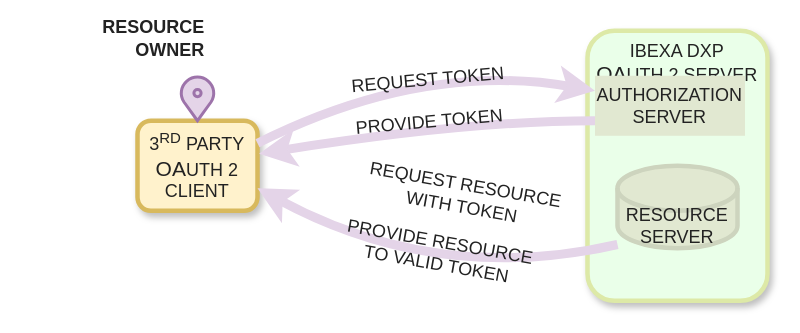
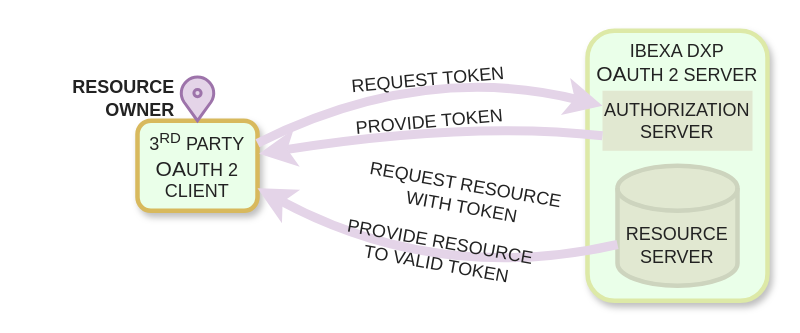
  <mxCell id="0" />
  <mxCell id="1" parent="0" />
  <mxCell id="2" value="&lt;font color=&quot;#222222&quot;&gt;IBEXA DXP&lt;br&gt;&lt;font style=&quot;font-size: 14px;&quot;&gt;OA&lt;/font&gt;UTH 2 SERVER&lt;/font&gt;" style="rounded=1;whiteSpace=wrap;html=1;horizontal=1;verticalAlign=top;shadow=1;strokeWidth=3;fillColor=#eaffe9;strokeColor=#dde9a7;" parent="1" vertex="1"><mxGeometry x="391" y="20" width="120" height="180" as="geometry" /></mxCell>
- <mxCell id="3" value="&lt;font color=&quot;#222222&quot;&gt;AUTHORIZATION&lt;br&gt;SERVER&lt;/font&gt;" style="rounded=0;whiteSpace=wrap;html=1;strokeColor=none;fillColor=#e1e8d1;" parent="1" vertex="1"><mxGeometry x="396" y="50" width="100" height="40" as="geometry" /></mxCell>
- <mxCell id="4" value="&lt;font color=&quot;#222222&quot;&gt;RESOURCE&lt;br&gt;SERVER&lt;/font&gt;" style="shape=cylinder3;whiteSpace=wrap;html=1;boundedLbl=1;backgroundOutline=1;size=15;fillColor=#e1e8d1;strokeColor=#CDD4BE;strokeWidth=3;" parent="1" vertex="1"><mxGeometry x="411" y="110" width="80" height="55" as="geometry" /></mxCell>
- <mxCell id="5" value="&lt;font color=&quot;#222222&quot;&gt;3&lt;sup&gt;RD&lt;/sup&gt; PARTY&lt;br&gt;&lt;font style=&quot;font-size: 14px;&quot;&gt;OA&lt;/font&gt;UTH 2 CLIENT&lt;/font&gt;" style="rounded=1;whiteSpace=wrap;html=1;shadow=1;strokeColor=#d8b95d;fillColor=#fff2cc;strokeWidth=3;" parent="1" vertex="1"><mxGeometry x="91" y="80" width="80" height="60" as="geometry" /></mxCell>
+ <mxCell id="3" value="&lt;font color=&quot;#222222&quot;&gt;AUTHORIZATION&lt;br&gt;SERVER&lt;/font&gt;" style="rounded=0;whiteSpace=wrap;html=1;strokeColor=none;fillColor=#e1e8d1;" parent="1" vertex="1"><mxGeometry x="401" y="60" width="100" height="40" as="geometry" /></mxCell>
+ <mxCell id="4" value="&lt;font color=&quot;#222222&quot;&gt;RESOURCE&lt;br&gt;SERVER&lt;/font&gt;" style="shape=cylinder3;whiteSpace=wrap;html=1;boundedLbl=1;backgroundOutline=1;size=15;fillColor=#e1e8d1;strokeColor=#CDD4BE;strokeWidth=3;" parent="1" vertex="1"><mxGeometry x="411" y="110" width="80" height="80" as="geometry" /></mxCell>
+ <mxCell id="5" value="&lt;font color=&quot;#222222&quot;&gt;3&lt;sup&gt;RD&lt;/sup&gt; PARTY&lt;br&gt;&lt;font style=&quot;font-size: 14px;&quot;&gt;OA&lt;/font&gt;UTH 2 CLIENT&lt;/font&gt;" style="rounded=1;whiteSpace=wrap;html=1;shadow=1;strokeColor=#d8b95d;fillColor=#eaffe9;strokeWidth=3;" parent="1" vertex="1"><mxGeometry x="91" y="80" width="80" height="60" as="geometry" /></mxCell>
  <mxCell id="6" value="" style="endArrow=classic;html=1;rounded=0;exitX=1;exitY=0.25;exitDx=0;exitDy=0;entryX=0;entryY=0.25;entryDx=0;entryDy=0;curved=1;strokeColor=#e4d4e8;strokeWidth=6;" parent="1" source="5" target="3" edge="1"><mxGeometry width="50" height="50" relative="1" as="geometry"><mxPoint x="111" y="-10" as="sourcePoint" /><mxPoint x="161" y="-60" as="targetPoint" /><Array as="points"><mxPoint x="281" y="40" /></Array></mxGeometry></mxCell>
  <mxCell id="7" value="&lt;font color=&quot;#222222&quot;&gt;REQUEST TOKEN&lt;/font&gt;" style="text;html=1;align=center;verticalAlign=middle;whiteSpace=wrap;rounded=0;rotation=-5;" parent="1" vertex="1"><mxGeometry x="230" y="37.55" width="109.98" height="30" as="geometry" /></mxCell>
  <mxCell id="8" value="" style="endArrow=classic;html=1;rounded=0;exitX=0;exitY=0.75;exitDx=0;exitDy=0;entryX=1.013;entryY=0.367;entryDx=0;entryDy=0;curved=1;entryPerimeter=0;strokeColor=#e4d4e8;strokeWidth=6;" parent="1" source="3" target="5" edge="1"><mxGeometry width="50" height="50" relative="1" as="geometry"><mxPoint x="111" y="70" as="sourcePoint" /><mxPoint x="161" y="20" as="targetPoint" /><Array as="points"><mxPoint x="311" y="80" /></Array></mxGeometry></mxCell>
  <mxCell id="9" value="&lt;font color=&quot;#222222&quot;&gt;PROVIDE TOKEN&lt;/font&gt;" style="text;html=1;align=center;verticalAlign=middle;whiteSpace=wrap;rounded=0;rotation=-5;" parent="1" vertex="1"><mxGeometry x="231.02" y="66" width="109.98" height="30" as="geometry" /></mxCell>
  <mxCell id="10" value="&lt;font color=&quot;#222222&quot;&gt;REQUEST RESOURCE WITH TOKEN&lt;/font&gt;" style="text;html=1;align=center;verticalAlign=middle;whiteSpace=wrap;rounded=0;rotation=10;" parent="1" vertex="1"><mxGeometry x="241.12" y="114.61" width="136" height="30" as="geometry" /></mxCell>
  <mxCell id="11" value="" style="endArrow=classic;html=1;rounded=0;exitX=0;exitY=0;exitDx=0;exitDy=52.5;exitPerimeter=0;curved=1;strokeColor=#e4d4e8;strokeWidth=6;" parent="1" source="4" edge="1"><mxGeometry width="50" height="50" relative="1" as="geometry"><mxPoint x="111" y="70" as="sourcePoint" /><mxPoint x="171" y="125" as="targetPoint" /><Array as="points"><mxPoint x="291" y="190" /></Array></mxGeometry></mxCell>
  <mxCell id="12" value="&lt;font color=&quot;#222222&quot;&gt;PROVIDE RESOURCE TO VALID TOKEN&lt;/font&gt;" style="text;html=1;align=center;verticalAlign=middle;whiteSpace=wrap;rounded=0;rotation=10;" parent="1" vertex="1"><mxGeometry x="225.72" y="153.21" width="132" height="30" as="geometry" /></mxCell>
  <mxCell id="13" value="" style="html=1;verticalLabelPosition=bottom;align=center;labelBackgroundColor=#ffffff;verticalAlign=top;strokeWidth=2;strokeColor=#9d73aa;shadow=0;dashed=0;shape=mxgraph.ios7.icons.location;fillColor=#e4d4e8;" parent="1" vertex="1"><mxGeometry x="119" y="50" width="24" height="30" as="geometry" /></mxCell>
- <mxCell id="14" value="&lt;font color=&quot;#222222&quot;&gt;RESOURCE OWNER&lt;/font&gt;" style="text;html=1;align=right;verticalAlign=middle;whiteSpace=wrap;rounded=0;fontStyle=1" parent="1" vertex="1"><mxGeometry x="40" y="10" width="98" height="30" as="geometry" /></mxCell>
+ <mxCell id="14" value="&lt;font color=&quot;#222222&quot;&gt;RESOURCE OWNER&lt;/font&gt;" style="text;html=1;align=right;verticalAlign=middle;whiteSpace=wrap;rounded=0;fontStyle=1" parent="1" vertex="1"><mxGeometry x="20" y="50" width="98" height="30" as="geometry" /></mxCell>
